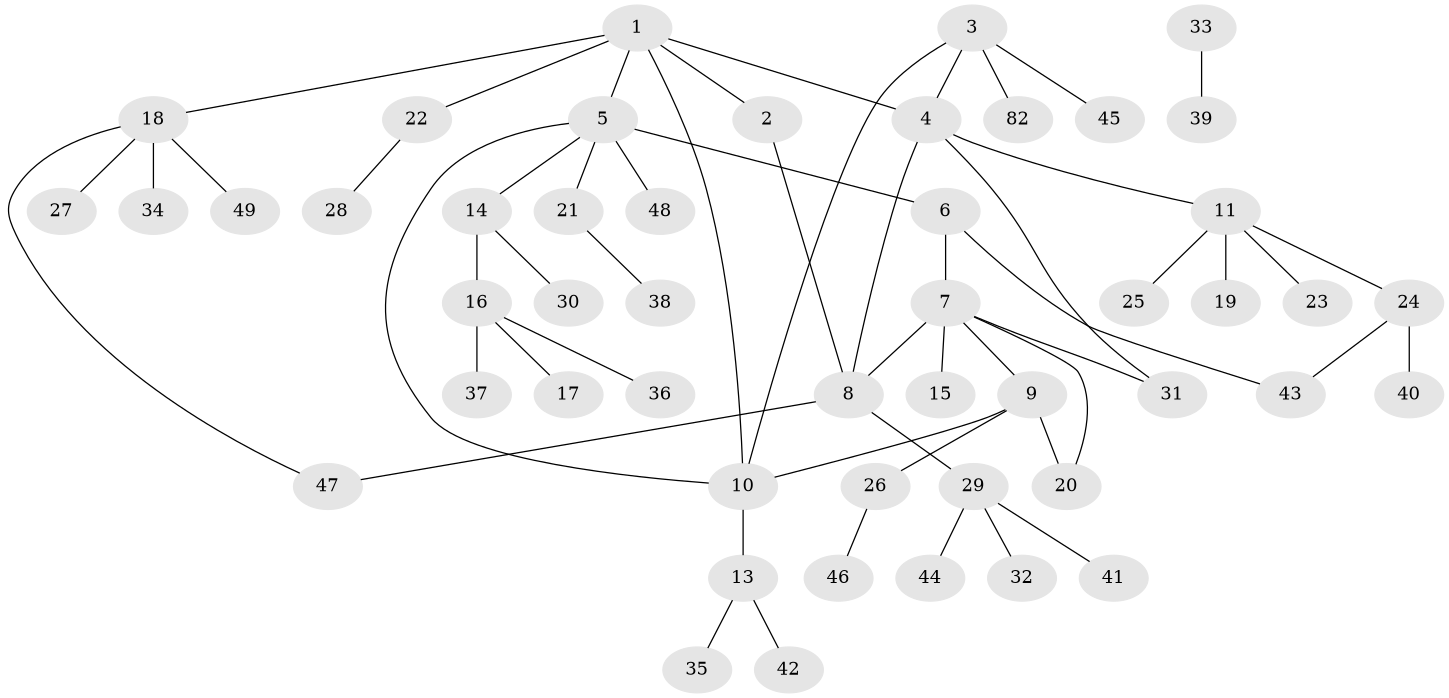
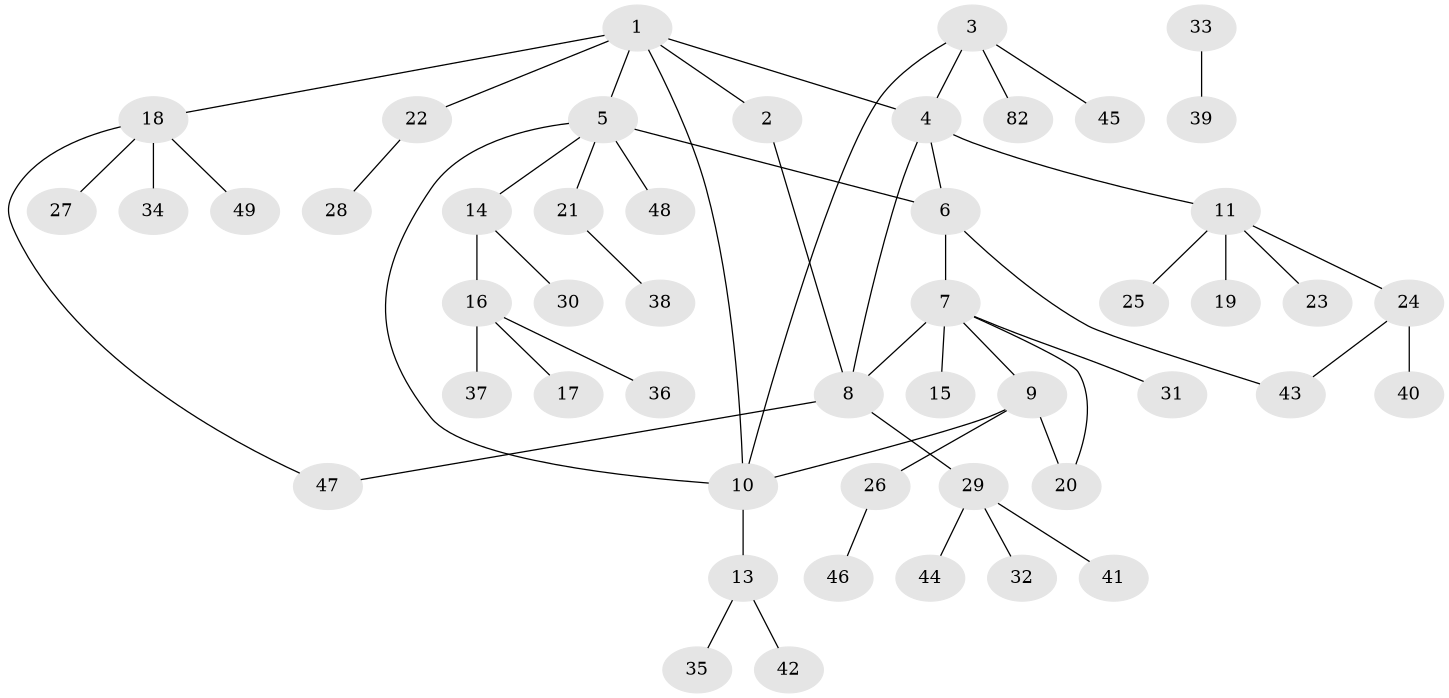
  graph {
    node [color=gray90 style=filled]
    1
    2
    4
    5
    10
    18
    22
    8
    6
    11
    14
    21
    48
    13
    47
    27
    34
    49
    28
    29
    3
    n22 [label=82]
    45
    7
    43
    19
    23
    24
    25
    16
    30
    38
    9
    15
    20
    31
    26
    32
    41
    44
    46
    35
    42
    40
    17
    36
    37
    33
    39
    1 -- 2
    1 -- 4
    1 -- 5
    1 -- 10
    1 -- 18
    1 -- 22
    2 -- 8
    4 -- 8
-   4 -- 31
+   4 -- 6
    4 -- 11
    5 -- 10
    5 -- 6
    5 -- 14
    5 -- 21
    5 -- 48
    10 -- 13
    18 -- 47
    18 -- 27
    18 -- 34
    18 -- 49
    22 -- 28
    8 -- 47
    8 -- 29
    6 -- 7
    6 -- 43
    11 -- 19
    11 -- 23
    11 -- 24
    11 -- 25
    14 -- 16
    14 -- 30
    21 -- 38
    13 -- 35
    13 -- 42
    29 -- 32
    29 -- 41
    29 -- 44
    3 -- 4
    3 -- 10
    3 -- n22
    3 -- 45
    7 -- 8
    7 -- 9
    7 -- 15
    7 -- 20
    7 -- 31
    24 -- 43
    24 -- 40
    16 -- 17
    16 -- 36
    16 -- 37
    9 -- 10
    9 -- 20
    9 -- 26
    26 -- 46
    33 -- 39
  }
